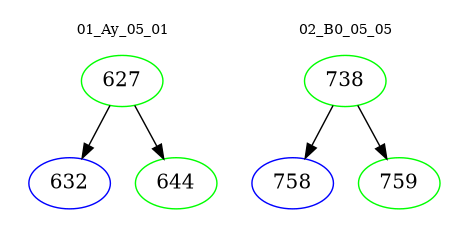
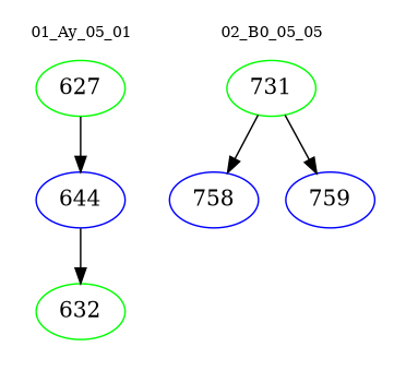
  digraph {
    node [color=green]
    edge [color=black]
    n1 [label=627]
-   n2 [color=blue label=632]
-   n3 [label=644]
-   n4 [label=738]
+   n2 [label=632]
+   n3 [color=blue label=644]
+   n4 [label=731]
    n5 [color=blue label=758]
-   n6 [label=759]
+   n6 [color=blue label=759]
    subgraph cluster_1 {
      color=white
      fontsize=10
      label="01_Ay_05_01"
      n1
      n2
      n3
    }
    subgraph cluster_2 {
      color=white
      fontsize=10
      label="02_B0_05_05"
      n4
      n5
      n6
    }
-   n1 -> n2
+   n3 -> n2
    n1 -> n3
    n4 -> n5
    n4 -> n6
  }
